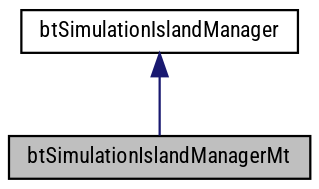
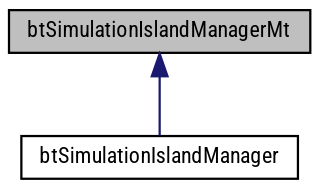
  digraph {
    fontname="Roboto Condensed"
    node [color=black fontname="Roboto Condensed" fontsize=10 shape=record]
    n1 [fillcolor=grey75 fontcolor=black height=0.2 label=btSimulationIslandManagerMt style=filled width=0.4]
    n2 [height=0.2 label=btSimulationIslandManager width=0.4]
-   n2 -> n1 [color=midnightblue dir=back fontname="Roboto Condensed" fontsize=10 labelfontname=FreeSans labelfontsize=10 style=solid]
+   n1 -> n2 [color=midnightblue dir=back fontname="Roboto Condensed" fontsize=10 labelfontname=FreeSans labelfontsize=10 style=solid]
  }
